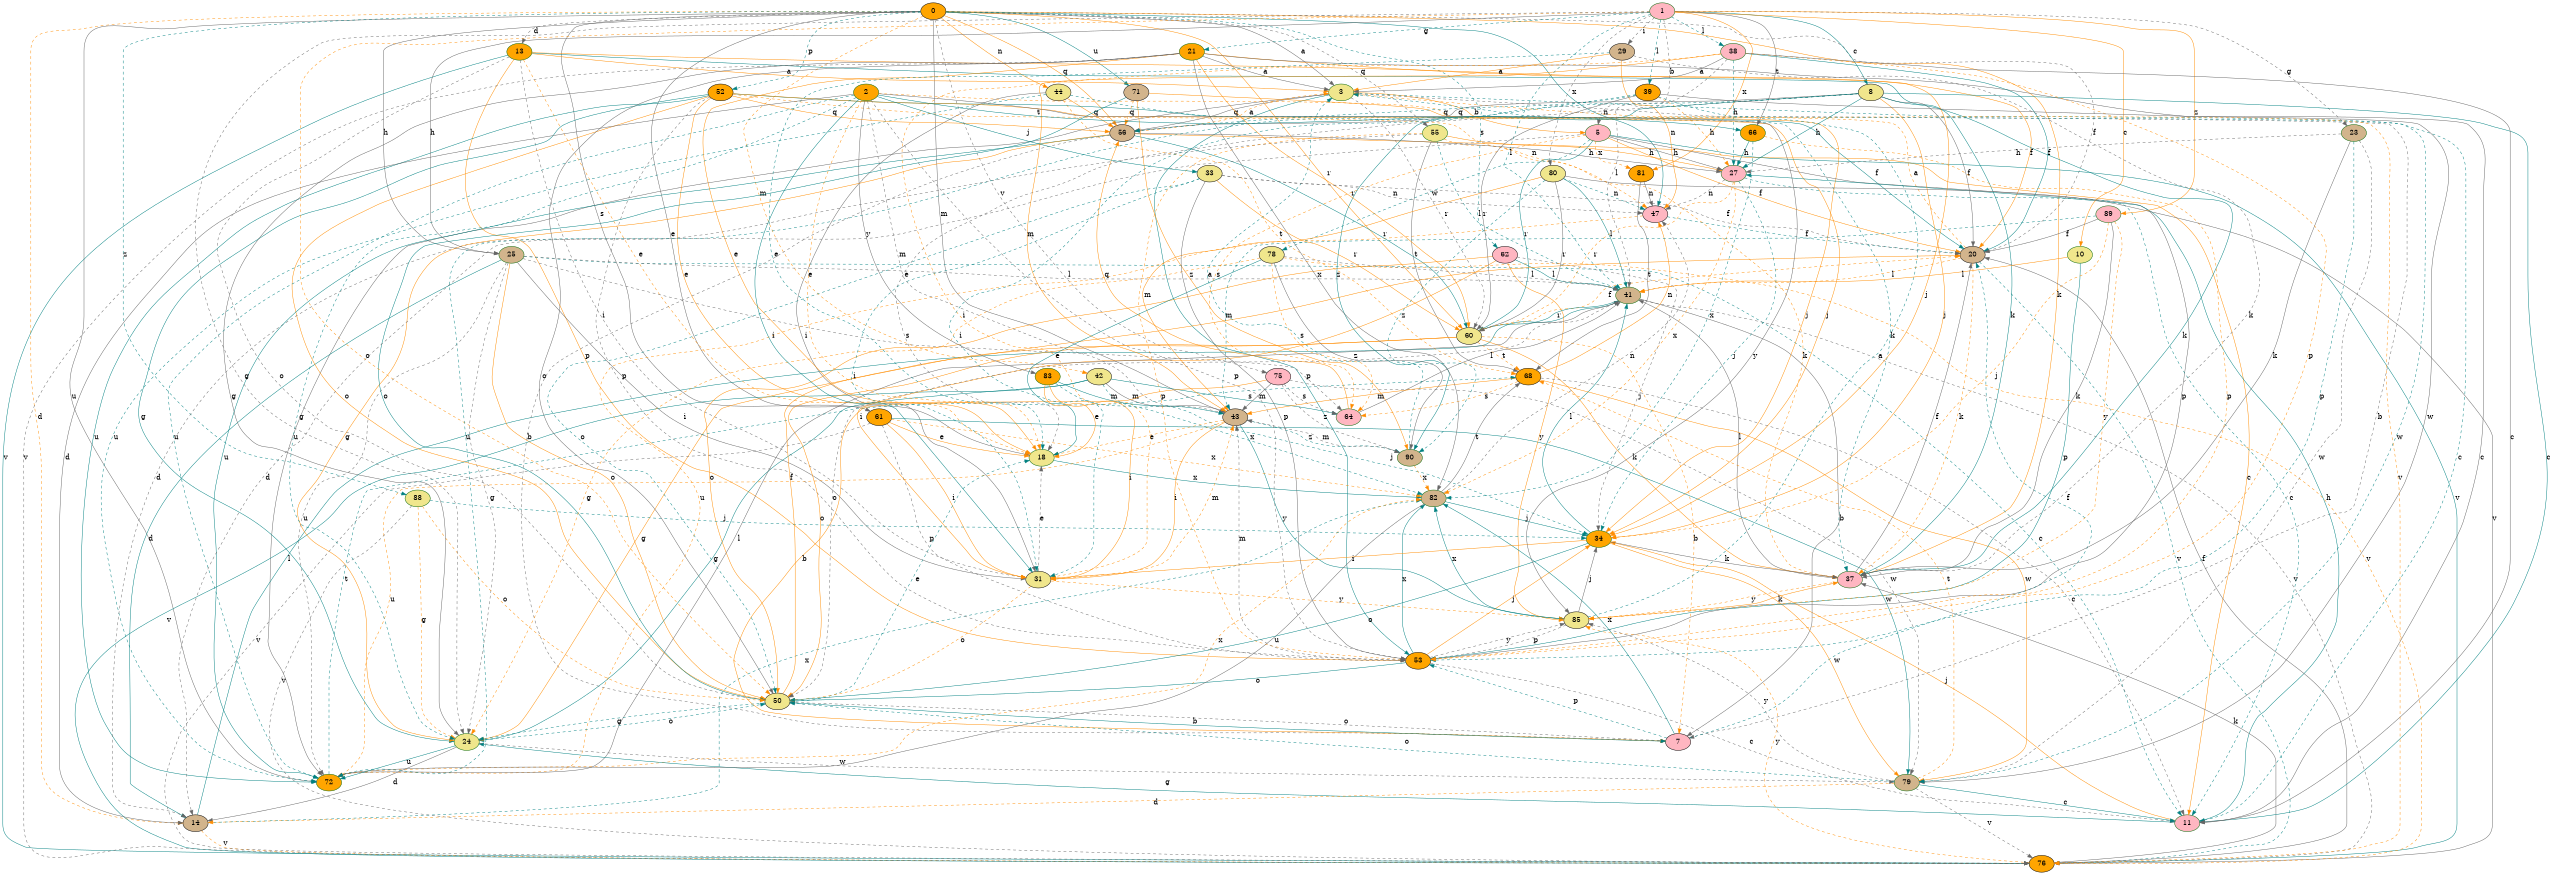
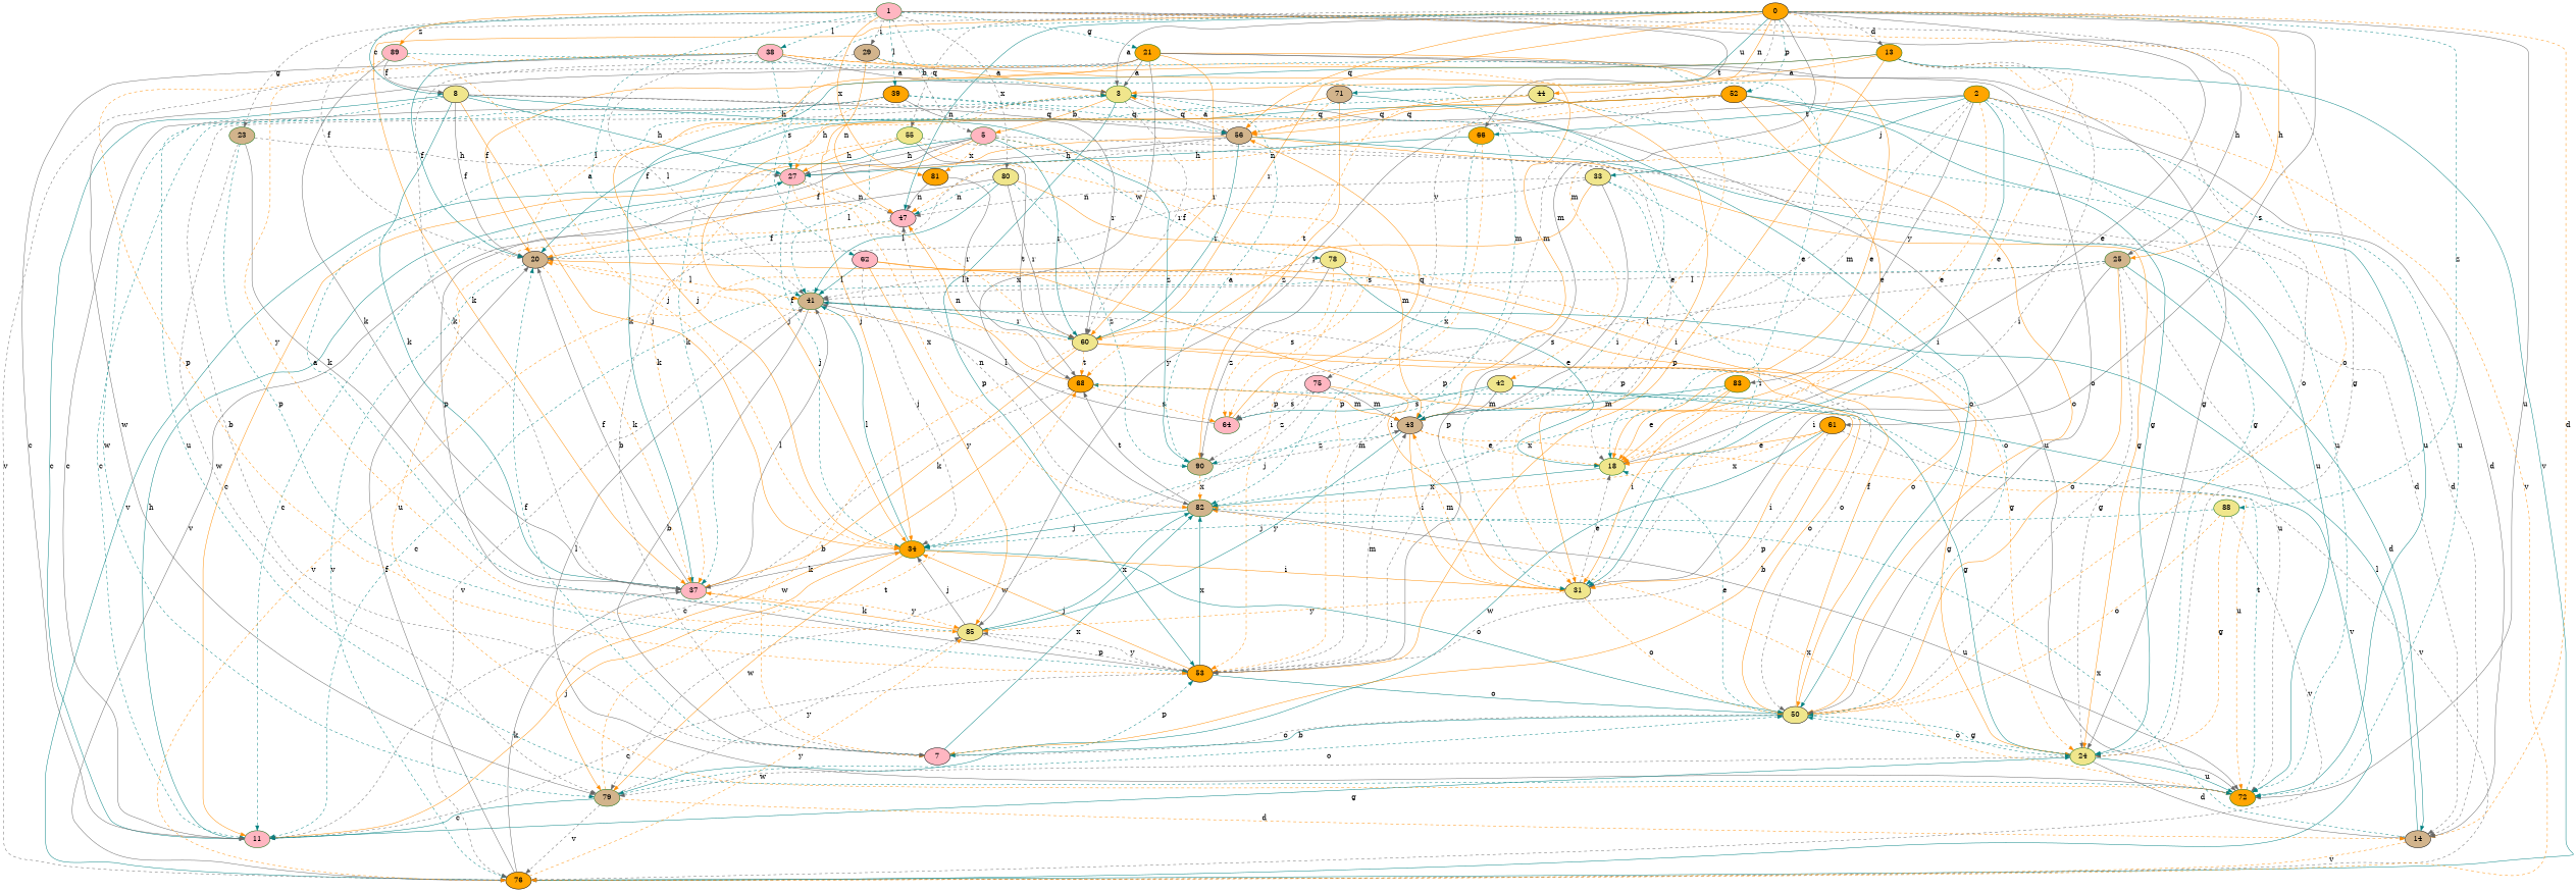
  strict digraph {
    node [color=black fillcolor=khaki style=filled]
    edge [color=gray40 style=solid]
    0 [fillcolor=orange]
    3 [color=darkgreen]
    13 [color=darkgreen fillcolor=orange]
    14 [fillcolor=tan]
    18 [color=darkgreen]
    20 [fillcolor=tan]
    25 [color=darkgreen fillcolor=tan]
    37 [color=darkgreen fillcolor=lightpink]
    42
    43 [fillcolor=tan]
    44
    47 [fillcolor=lightpink]
    52 [fillcolor=orange]
    55 [color=darkgreen]
    56 [fillcolor=tan]
    60
    61 [fillcolor=orange]
    62 [fillcolor=lightpink]
    71 [fillcolor=tan]
    72 [color=darkgreen fillcolor=orange]
    75 [fillcolor=lightpink]
    88 [color=darkgreen]
    5 [color=darkgreen fillcolor=lightpink]
    53 [fillcolor=orange]
    7 [fillcolor=lightpink]
    11 [color=darkgreen fillcolor=lightpink]
    50
    31
    76 [fillcolor=orange]
    41 [color=darkgreen fillcolor=tan]
    82 [color=darkgreen fillcolor=tan]
    24 [color=darkgreen]
    64 [color=darkgreen fillcolor=lightpink]
    85
    34 [color=darkgreen fillcolor=orange]
    90 [color=darkgreen fillcolor=tan]
    68 [fillcolor=orange]
    27 [color=darkgreen fillcolor=lightpink]
    79 [color=darkgreen fillcolor=tan]
    1 [color=darkgreen fillcolor=lightpink]
    8
-   10 [color=darkgreen]
    21 [color=darkgreen fillcolor=orange]
    23 [color=darkgreen fillcolor=tan]
    29 [fillcolor=tan]
    38 [color=darkgreen fillcolor=lightpink]
    39 [fillcolor=orange]
    66 [color=darkgreen fillcolor=orange]
    80
    81 [fillcolor=orange]
    89 [color=darkgreen fillcolor=lightpink]
    78
    2 [color=darkgreen fillcolor=orange]
    33
    83 [color=darkgreen fillcolor=orange]
    0 -> 3 [label=a]
    0 -> 13 [label=d style=dashed]
    0 -> 14 [color=darkorange label=d style=dashed]
    0 -> 18 [label=e]
    0 -> 20 [label=f style=dashed]
-   0 -> 25 [label=h]
+   0 -> 25 [color=darkorange label=h]
    0 -> 37 [color=darkorange label=k]
    0 -> 42 [color=darkorange label=m style=dashed]
    0 -> 43 [label=m]
    0 -> 44 [color=darkorange label=n]
    0 -> 47 [color=teal label=n]
    0 -> 52 [color=teal label=p style=dashed]
    0 -> 55 [label=q style=dashed]
    0 -> 56 [color=darkorange label=q]
    0 -> 60 [color=darkorange label=r]
    0 -> 61 [label=s]
    0 -> 62 [color=teal label=s style=dashed]
    0 -> 71 [color=teal label=u]
    0 -> 72 [label=u]
    0 -> 75 [label=v style=dashed]
    0 -> 88 [color=teal label=z style=dashed]
    3 -> 56 [label=q]
    3 -> 60 [label=r style=dashed]
    3 -> 72 [label=u]
    3 -> 5 [color=darkorange label=b]
    3 -> 53 [color=teal label=p]
    3 -> 7 [label=b style=dashed]
    3 -> 11 [color=teal label=c style=dashed]
    13 -> 3 [color=darkorange label=a]
    13 -> 18 [color=darkorange label=e style=dashed]
    13 -> 20 [color=darkorange label=f]
    13 -> 37 [color=teal label=k]
    13 -> 53 [color=darkorange label=p]
    13 -> 50 [label=o style=dashed]
    13 -> 31 [label=i style=dashed]
    13 -> 76 [color=teal label=v]
    14 -> 76 [color=darkorange label=v style=dashed]
    14 -> 41 [color=teal label=l]
    14 -> 82 [color=teal label=x style=dashed]
    18 -> 82 [color=teal label=x]
    20 -> 3 [color=darkorange label=a style=dashed]
    20 -> 37 [color=darkorange label=k style=dashed]
    20 -> 76 [color=teal label=v style=dashed]
    20 -> 41 [color=darkorange label=l style=dashed]
    25 -> 14 [color=teal label=d]
    25 -> 72 [label=u style=dashed]
    25 -> 11 [color=teal label=c style=dashed]
    25 -> 50 [color=darkorange label=o]
    25 -> 31 [label=i]
    25 -> 41 [label=l style=dashed]
    25 -> 24 [label=g style=dashed]
    25 -> 64 [label=s style=dashed]
    37 -> 20 [label=f]
    37 -> 41 [label=l]
    37 -> 85 [color=darkorange label=y style=dashed]
    42 -> 43 [label=m]
    42 -> 76 [color=teal label=v]
    42 -> 24 [color=teal label=g]
    42 -> 64 [color=teal label=s]
    42 -> 34 [color=teal label=j style=dashed]
    43 -> 18 [color=darkorange label=e style=dashed]
    43 -> 72 [color=darkorange label=u style=dashed]
    43 -> 31 [color=darkorange label=i]
    43 -> 85 [color=teal label=y]
    43 -> 90 [color=teal label=z style=dashed]
    44 -> 37 [color=teal label=k style=dashed]
    44 -> 56 [color=darkorange label=q]
    44 -> 72 [color=teal label=u style=dashed]
-   44 -> 31 [label=i]
+   44 -> 31 [color=darkorange label=i]
    44 -> 68 [color=darkorange label=t style=dashed]
    47 -> 20 [color=teal label=f style=dashed]
    47 -> 72 [color=darkorange label=u style=dashed]
    52 -> 18 [color=darkorange label=e]
    52 -> 20 [color=teal label=f]
    52 -> 47 [color=darkorange label=n style=dashed]
    52 -> 56 [color=darkorange label=q]
    52 -> 72 [color=teal label=u]
    52 -> 53 [label=p style=dashed]
    52 -> 50 [color=darkorange label=o]
    52 -> 24 [color=teal label=g]
    52 -> 34 [color=darkorange label=j]
    55 -> 14 [label=d style=dashed]
    55 -> 37 [color=darkorange label=k style=dashed]
    55 -> 53 [color=darkorange label=p style=dashed]
    55 -> 41 [color=teal label=l style=dashed]
    55 -> 68 [label=t]
    55 -> 27 [color=darkorange label=h]
    56 -> 3 [color=darkorange label=a style=dashed]
    56 -> 60 [color=teal label=r]
    56 -> 72 [color=teal label=u]
    56 -> 7 [label=b style=dashed]
    56 -> 11 [color=darkorange label=c]
    56 -> 24 [color=darkorange label=g]
    56 -> 27 [label=h]
    60 -> 20 [color=darkorange label=f style=dashed]
    60 -> 37 [color=darkorange label=k]
    60 -> 7 [color=darkorange label=b style=dashed]
    60 -> 50 [color=darkorange label=o]
    60 -> 24 [color=darkorange label=g]
    60 -> 68 [color=darkorange label=t style=dashed]
    61 -> 18 [color=darkorange label=e]
    61 -> 53 [label=p style=dashed]
    61 -> 31 [color=darkorange label=i]
    61 -> 76 [label=v style=dashed]
    61 -> 82 [color=darkorange label=x style=dashed]
    61 -> 79 [color=teal label=w]
    62 -> 50 [color=darkorange label=o]
    62 -> 31 [color=darkorange label=i]
    62 -> 41 [color=teal label=l]
    62 -> 85 [color=darkorange label=y]
    62 -> 34 [label=j style=dashed]
    71 -> 56 [color=darkorange label=q style=dashed]
    71 -> 50 [color=teal label=o]
    71 -> 34 [color=darkorange label=j]
    71 -> 90 [color=darkorange label=z]
    72 -> 41 [label=l]
    72 -> 82 [color=darkorange label=x style=dashed]
    72 -> 68 [color=teal label=t style=dashed]
    75 -> 43 [label=m]
    75 -> 7 [color=darkorange label=b]
    75 -> 64 [label=s style=dashed]
    75 -> 90 [label=z style=dashed]
    75 -> 79 [label=w style=dashed]
    88 -> 50 [color=darkorange label=o style=dashed]
    88 -> 76 [label=v style=dashed]
    88 -> 24 [color=darkorange label=g style=dashed]
    88 -> 34 [color=teal label=j style=dashed]
    5 -> 14 [label=d style=dashed]
    5 -> 20 [color=darkorange label=f]
    5 -> 60 [color=teal label=r]
    5 -> 53 [label=p]
    5 -> 76 [color=teal label=v]
    5 -> 64 [color=darkorange label=s style=dashed]
    5 -> 27 [label=h]
    5 -> 81 [color=darkorange label=x style=dashed]
    5 -> 78 [color=teal label=w style=dashed]
    53 -> 43 [label=m style=dashed]
    53 -> 11 [label=c style=dashed]
    53 -> 50 [color=teal label=o]
    53 -> 82 [color=teal label=x]
    53 -> 85 [label=y style=dashed]
    53 -> 34 [color=darkorange label=j]
    7 -> 20 [color=teal label=f style=dashed]
    7 -> 53 [color=teal label=p style=dashed]
    7 -> 50 [label=o style=dashed]
    7 -> 82 [color=teal label=x]
    11 -> 24 [color=teal label=g]
    11 -> 34 [color=darkorange label=j]
    11 -> 27 [color=teal label=h]
    50 -> 18 [color=teal label=e style=dashed]
    50 -> 20 [color=darkorange label=f]
    50 -> 7 [color=teal label=b]
    50 -> 24 [color=teal label=g style=dashed]
    31 -> 18 [label=e style=dashed]
    31 -> 43 [color=darkorange label=m style=dashed]
    31 -> 50 [color=darkorange label=o style=dashed]
    31 -> 85 [color=darkorange label=y style=dashed]
    76 -> 20 [label=f]
    76 -> 37 [label=k]
    76 -> 85 [color=darkorange label=y style=dashed]
    41 -> 60 [color=teal label=r]
    41 -> 7 [label=b]
    41 -> 50 [label=o style=dashed]
    41 -> 76 [label=v style=dashed]
    82 -> 47 [label=n style=dashed]
    82 -> 72 [label=u]
    82 -> 34 [color=teal label=j]
    82 -> 68 [label=t]
    24 -> 14 [label=d]
    24 -> 72 [color=teal label=u]
    24 -> 50 [color=teal label=o style=dashed]
    24 -> 79 [label=w style=dashed]
    64 -> 56 [color=darkorange label=q]
    64 -> 41 [label=l]
    85 -> 3 [color=teal label=a style=dashed]
    85 -> 37 [color=darkorange label=k]
    85 -> 53 [label=p style=dashed]
    85 -> 82 [color=teal label=x]
    85 -> 34 [label=j]
    34 -> 37 [label=k]
    34 -> 50 [color=teal label=o]
    34 -> 31 [color=darkorange label=i]
    34 -> 41 [color=teal label=l]
    34 -> 79 [color=darkorange label=w]
    90 -> 3 [color=teal label=a style=dashed]
    90 -> 43 [label=m style=dashed]
    90 -> 82 [color=darkorange label=x style=dashed]
    68 -> 43 [color=darkorange label=m]
    68 -> 47 [color=darkorange label=n]
    68 -> 11 [label=c style=dashed]
    68 -> 64 [color=darkorange label=s style=dashed]
    68 -> 79 [color=darkorange label=w]
    27 -> 47 [label=n style=dashed]
    27 -> 60 [color=darkorange label=r style=dashed]
    27 -> 11 [color=teal label=c style=dashed]
    27 -> 82 [color=darkorange label=x style=dashed]
    27 -> 34 [color=teal label=j style=dashed]
    79 -> 14 [color=darkorange label=d style=dashed]
    79 -> 11 [color=teal label=c]
    79 -> 50 [color=teal label=o style=dashed]
    79 -> 76 [label=v style=dashed]
    79 -> 85 [label=y style=dashed]
    79 -> 68 [color=darkorange label=t style=dashed]
    1 -> 25 [label=h]
    1 -> 5 [label=b style=dashed]
    1 -> 50 [color=darkorange label=o style=dashed]
    1 -> 41 [color=teal label=l style=dashed]
    1 -> 24 [label=g style=dashed]
    1 -> 8 [color=teal label=c]
-   1 -> 10 [color=darkorange label=c]
    1 -> 21 [color=teal label=g style=dashed]
    1 -> 23 [label=g style=dashed]
    1 -> 29 [label=i style=dashed]
    1 -> 38 [color=teal label=l style=dashed]
    1 -> 39 [color=teal label=l style=dashed]
    1 -> 66 [label=t]
    1 -> 80 [label=x style=dashed]
    1 -> 81 [color=darkorange label=x]
    1 -> 89 [color=darkorange label=z]
    8 -> 18 [label=e style=dashed]
    8 -> 20 [label=f]
    8 -> 37 [color=teal label=k]
    8 -> 56 [label=q]
    8 -> 72 [color=teal label=u style=dashed]
    8 -> 11 [color=teal label=c]
    8 -> 34 [color=darkorange label=j]
    8 -> 90 [color=teal label=z]
    8 -> 27 [color=teal label=h]
-   10 -> 53 [color=teal label=p]
-   10 -> 41 [color=darkorange label=l]
    21 -> 3 [label=a]
    21 -> 18 [color=darkorange label=e]
    21 -> 60 [color=darkorange label=r]
    21 -> 50 [label=o]
    21 -> 76 [label=v style=dashed]
    21 -> 82 [label=x]
    21 -> 24 [label=g]
    21 -> 34 [color=darkorange label=j]
    21 -> 79 [label=w]
    23 -> 37 [label=k]
    23 -> 53 [color=teal label=p style=dashed]
    23 -> 27 [label=h style=dashed]
    23 -> 79 [label=w style=dashed]
    29 -> 3 [color=darkorange label=a]
    29 -> 18 [color=teal label=e style=dashed]
    29 -> 37 [label=k style=dashed]
    29 -> 47 [color=darkorange label=n]
    38 -> 3 [label=a]
    38 -> 20 [color=teal label=f]
    38 -> 43 [color=darkorange label=m]
    38 -> 53 [color=darkorange label=p style=dashed]
    38 -> 11 [label=c]
    38 -> 31 [color=darkorange label=i style=dashed]
    38 -> 41 [label=l style=dashed]
    38 -> 27 [color=teal label=h style=dashed]
    39 -> 56 [color=teal label=q style=dashed]
    39 -> 60 [label=r]
    39 -> 11 [label=c]
    39 -> 31 [color=teal label=i style=dashed]
    39 -> 27 [color=darkorange label=h style=dashed]
    39 -> 79 [color=teal label=w style=dashed]
    66 -> 53 [color=darkorange label=p style=dashed]
    66 -> 82 [color=teal label=x style=dashed]
    66 -> 27 [color=teal label=h]
    80 -> 43 [color=darkorange label=m]
    80 -> 47 [color=teal label=n style=dashed]
    80 -> 60 [label=r]
    80 -> 76 [label=v]
    80 -> 41 [color=teal label=l]
    80 -> 90 [color=teal label=z style=dashed]
    81 -> 47 [label=n]
    81 -> 68 [label=t]
-   89 -> 20 [label=f]
+   89 -> 8 [label=f]
    89 -> 37 [label=k]
    89 -> 43 [color=teal label=m style=dashed]
    89 -> 85 [color=darkorange label=y style=dashed]
    89 -> 34 [color=darkorange label=j style=dashed]
    78 -> 18 [color=teal label=e]
    78 -> 76 [color=darkorange label=v style=dashed]
    78 -> 41 [label=l style=dashed]
    78 -> 24 [color=darkorange label=g style=dashed]
    78 -> 64 [color=darkorange label=s style=dashed]
    78 -> 90 [label=z]
    2 -> 14 [label=d]
    2 -> 18 [color=darkorange label=e style=dashed]
    2 -> 43 [label=m style=dashed]
    2 -> 72 [color=teal label=u style=dashed]
    2 -> 53 [label=p style=dashed]
    2 -> 31 [color=teal label=i]
    2 -> 76 [color=darkorange label=v style=dashed]
    2 -> 24 [color=teal label=g style=dashed]
    2 -> 85 [label=y]
    2 -> 66 [color=teal label=t]
    2 -> 33 [color=teal label=j]
    2 -> 83 [label=y]
    33 -> 20 [label=f style=dashed]
    33 -> 47 [label=n style=dashed]
    33 -> 60 [color=darkorange label=r]
    33 -> 53 [label=p]
    33 -> 50 [color=teal label=o style=dashed]
    33 -> 31 [color=teal label=i style=dashed]
    83 -> 18 [color=darkorange label=e]
    83 -> 43 [color=teal label=m]
    83 -> 31 [color=darkorange label=i]
    83 -> 82 [color=teal label=x style=dashed]
  }
